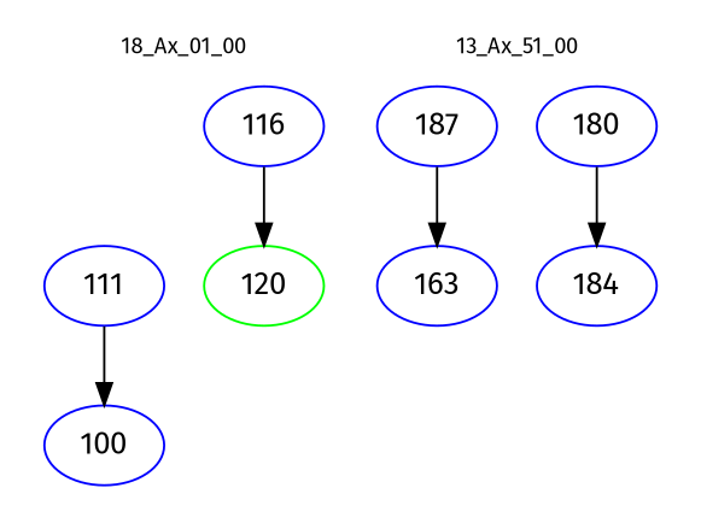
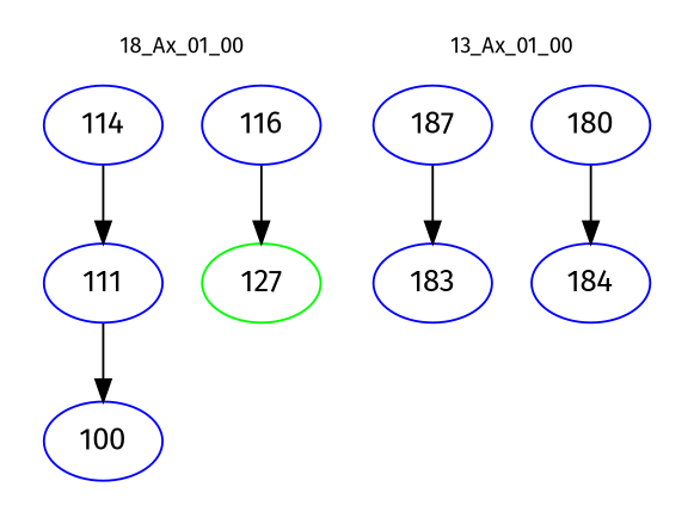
  digraph {
    fontname="Fira Sans"
    node [color=blue fontname="Fira Sans"]
    edge [color=black fontname="Fira Sans"]
    n1 [label=116]
-   n3 [color=green label=120]
+   n2 [label=114]
+   n3 [color=green label=127]
    n4 [label=111]
    n5 [label=100]
    n6 [label=180]
    n7 [label=184]
    n8 [label=187]
-   n9 [label=163]
+   n9 [label=183]
    subgraph cluster_1 {
      color=white
      fontsize=10
      label="18_Ax_01_00"
      n1
+     n2
      n3
      n4
      n5
    }
    subgraph cluster_2 {
      color=white
      fontsize=10
-     label="13_Ax_51_00"
+     label="13_Ax_01_00"
      n6
      n7
      n8
      n9
    }
    n1 -> n3
+   n2 -> n4
    n4 -> n5
    n6 -> n7
    n8 -> n9
  }
